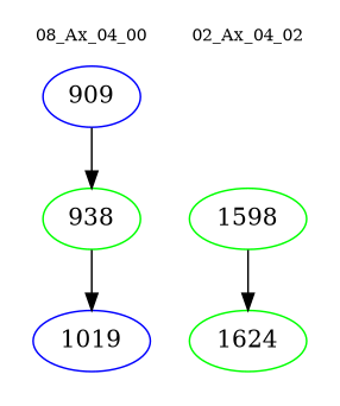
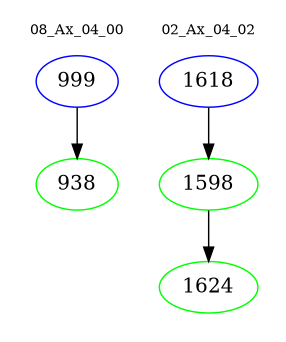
  digraph {
    node [color=blue]
    edge [color=black]
-   n1 [label=909]
+   n1 [label=999]
    n2 [color=green label=938]
-   n3 [label=1019]
+   n4 [label=1618]
    n5 [color=green label=1598]
    n6 [color=green label=1624]
    subgraph cluster_1 {
      color=white
      fontsize=10
      label="08_Ax_04_00"
      n1
      n2
-     n3
    }
    subgraph cluster_2 {
      color=white
      fontsize=10
      label="02_Ax_04_02"
+     n4
      n5
      n6
    }
    n1 -> n2
-   n2 -> n3
+   n4 -> n5
    n5 -> n6
  }
